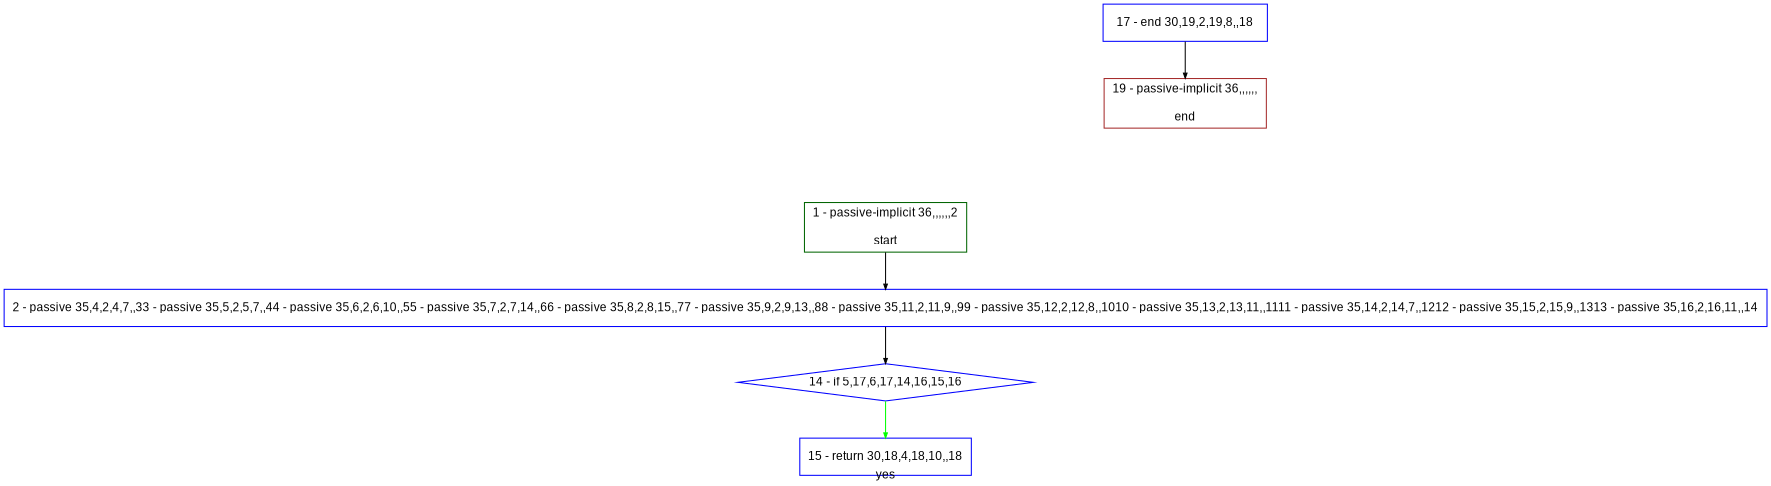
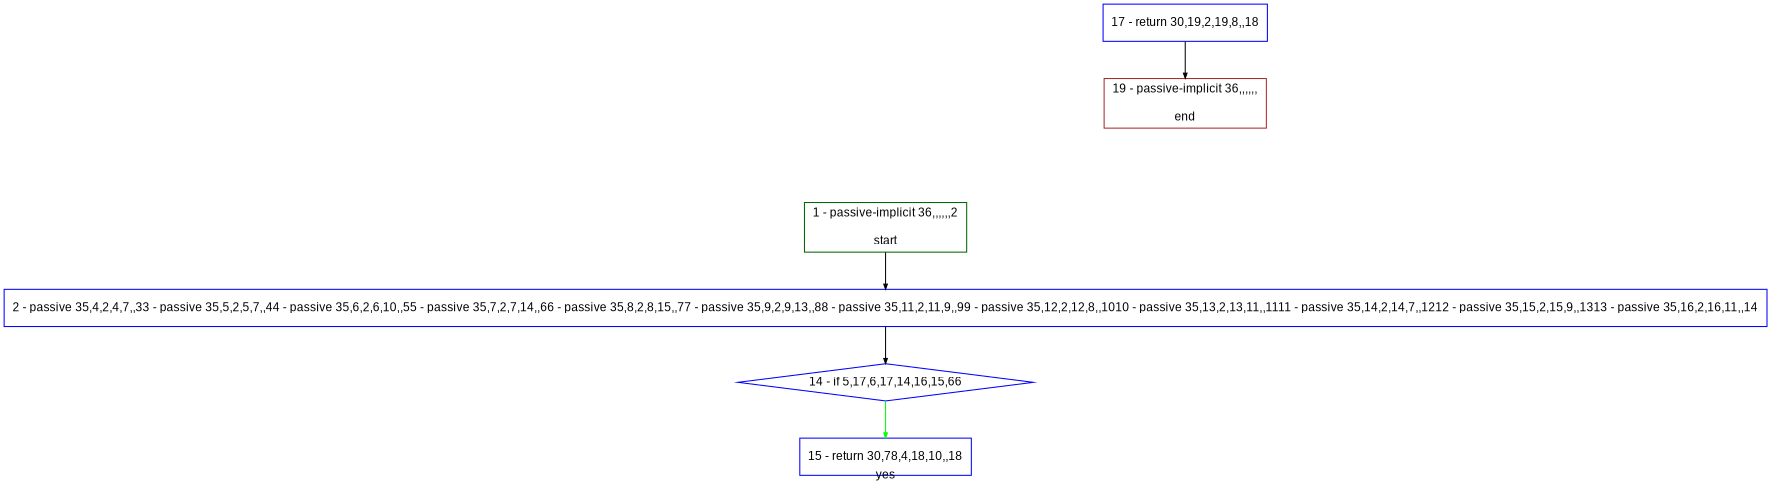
  digraph {
    bgcolor=white
    compound=true
    fillcolor="#FFFFCC"
    fontname=Arial
    fontsize=12
    pack=true
    packmode=clust
    style="rounded,filled"
    node [color="#0000ff" compound=true fillcolor="#ffffff" fixedsize=false fontname=Arial fontsize=12 node_initialized=no shape=box style=filled]
    edge [arrowhead=normal arrowsize=0.5 arrowtail=none color="#000000" compound=true dir=forward fontcolor=black fontname=Arial fontsize=12]
    n1 [label="2 - passive 35,4,2,4,7,,33 - passive 35,5,2,5,7,,44 - passive 35,6,2,6,10,,55 - passive 35,7,2,7,14,,66 - passive 35,8,2,8,15,,77 - passive 35,9,2,9,13,,88 - passive 35,11,2,11,9,,99 - passive 35,12,2,12,8,,1010 - passive 35,13,2,13,11,,1111 - passive 35,14,2,14,7,,1212 - passive 35,15,2,15,9,,1313 - passive 35,16,2,16,11,,14"]
-   n2 [label="14 - if 5,17,6,17,14,16,15,16" shape=diamond]
-   n3 [label="15 - return 30,18,4,18,10,,18"]
+   n2 [label="14 - if 5,17,6,17,14,16,15,66" shape=diamond]
+   n3 [label="15 - return 30,78,4,18,10,,18"]
    n4 [color="#006400" label="1 - passive-implicit 36,,,,,,2\n\nstart"]
-   n5 [label="17 - end 30,19,2,19,8,,18"]
+   n5 [label="17 - return 30,19,2,19,8,,18"]
    n6 [color="#a52a2a" label="19 - passive-implicit 36,,,,,,\n\nend"]
    n1 -> n2
    n2 -> n3 [color="#00ff00" label=yes]
    n4 -> n1
    n5 -> n6
  }
